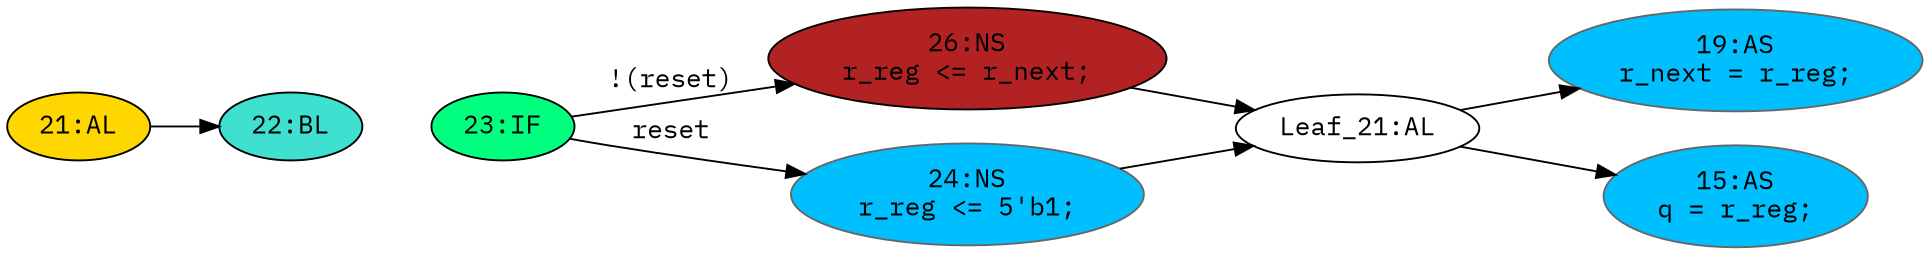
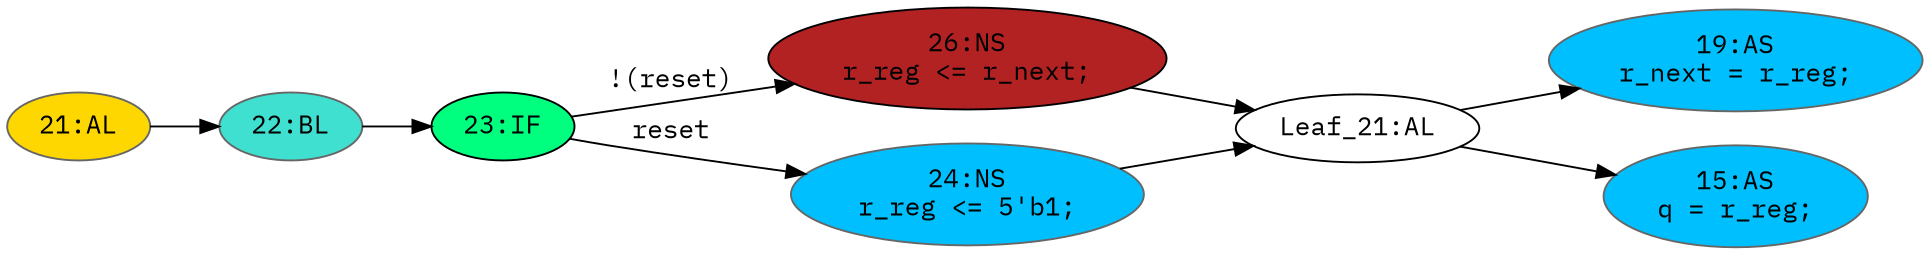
  strict digraph {
    fontname="IBM Plex Mono"
    rankdir=LR
    node [color=black fillcolor=deepskyblue fontname="IBM Plex Mono" statements="[]" style=filled typ=NonblockingSubstitution]
    edge [cond="[]" fontname="IBM Plex Mono" lineno=None]
    n1 [ast="<pyverilog.vparser.ast.IfStatement object at 0x7f49ef326750>" fillcolor=springgreen label="23:IF" typ=IfStatement]
    n2 [ast="<pyverilog.vparser.ast.NonblockingSubstitution object at 0x7f49ef326350>" fillcolor=firebrick label="26:NS\nr_reg <= r_next;" statements="[<pyverilog.vparser.ast.NonblockingSubstitution object at 0x7f49ef326350>]"]
    n3 [ast="<pyverilog.vparser.ast.NonblockingSubstitution object at 0x7f49ef326850>" color=gray40 label="24:NS\nr_reg <= 5'b1;" statements="[<pyverilog.vparser.ast.NonblockingSubstitution object at 0x7f49ef326850>]"]
    n4 [def_var="['r_reg']" label="Leaf_21:AL" fillcolor="" statements="" style="" typ=""]
    n5 [ast="<pyverilog.vparser.ast.Assign object at 0x7f49ef331150>" color=gray40 def_var="['r_next']" label="19:AS\nr_next = r_reg;" typ=Assign use_var="['r_reg']"]
    n6 [ast="<pyverilog.vparser.ast.Assign object at 0x7f49ef2d6750>" color=gray40 def_var="['q']" label="15:AS\nq = r_reg;" typ=Assign use_var="['r_reg']"]
-   n7 [ast="<pyverilog.vparser.ast.Always object at 0x7f49ef33d4d0>" clk_sens=True fillcolor=gold label="21:AL" sens="['clk', 'reset']" typ=Always use_var="['reset', 'r_next']"]
-   n8 [ast="<pyverilog.vparser.ast.Block object at 0x7f49ef33dc50>" fillcolor=turquoise label="22:BL" typ=Block]
+   n7 [ast="<pyverilog.vparser.ast.Always object at 0x7f49ef33d4d0>" clk_sens=True color=gray40 fillcolor=gold label="21:AL" sens="['clk', 'reset']" typ=Always use_var="['reset', 'r_next']"]
+   n8 [ast="<pyverilog.vparser.ast.Block object at 0x7f49ef33dc50>" color=gray40 fillcolor=turquoise label="22:BL" typ=Block]
    n1 -> n2 [cond="['reset']" label="!(reset)" lineno=23]
    n1 -> n3 [cond="['reset']" label=reset lineno=23]
    n2 -> n4
    n3 -> n4
    n4 -> n5 [cond="" lineno=""]
    n4 -> n6 [cond="" lineno=""]
    n7 -> n8
+   n8 -> n1
  }
